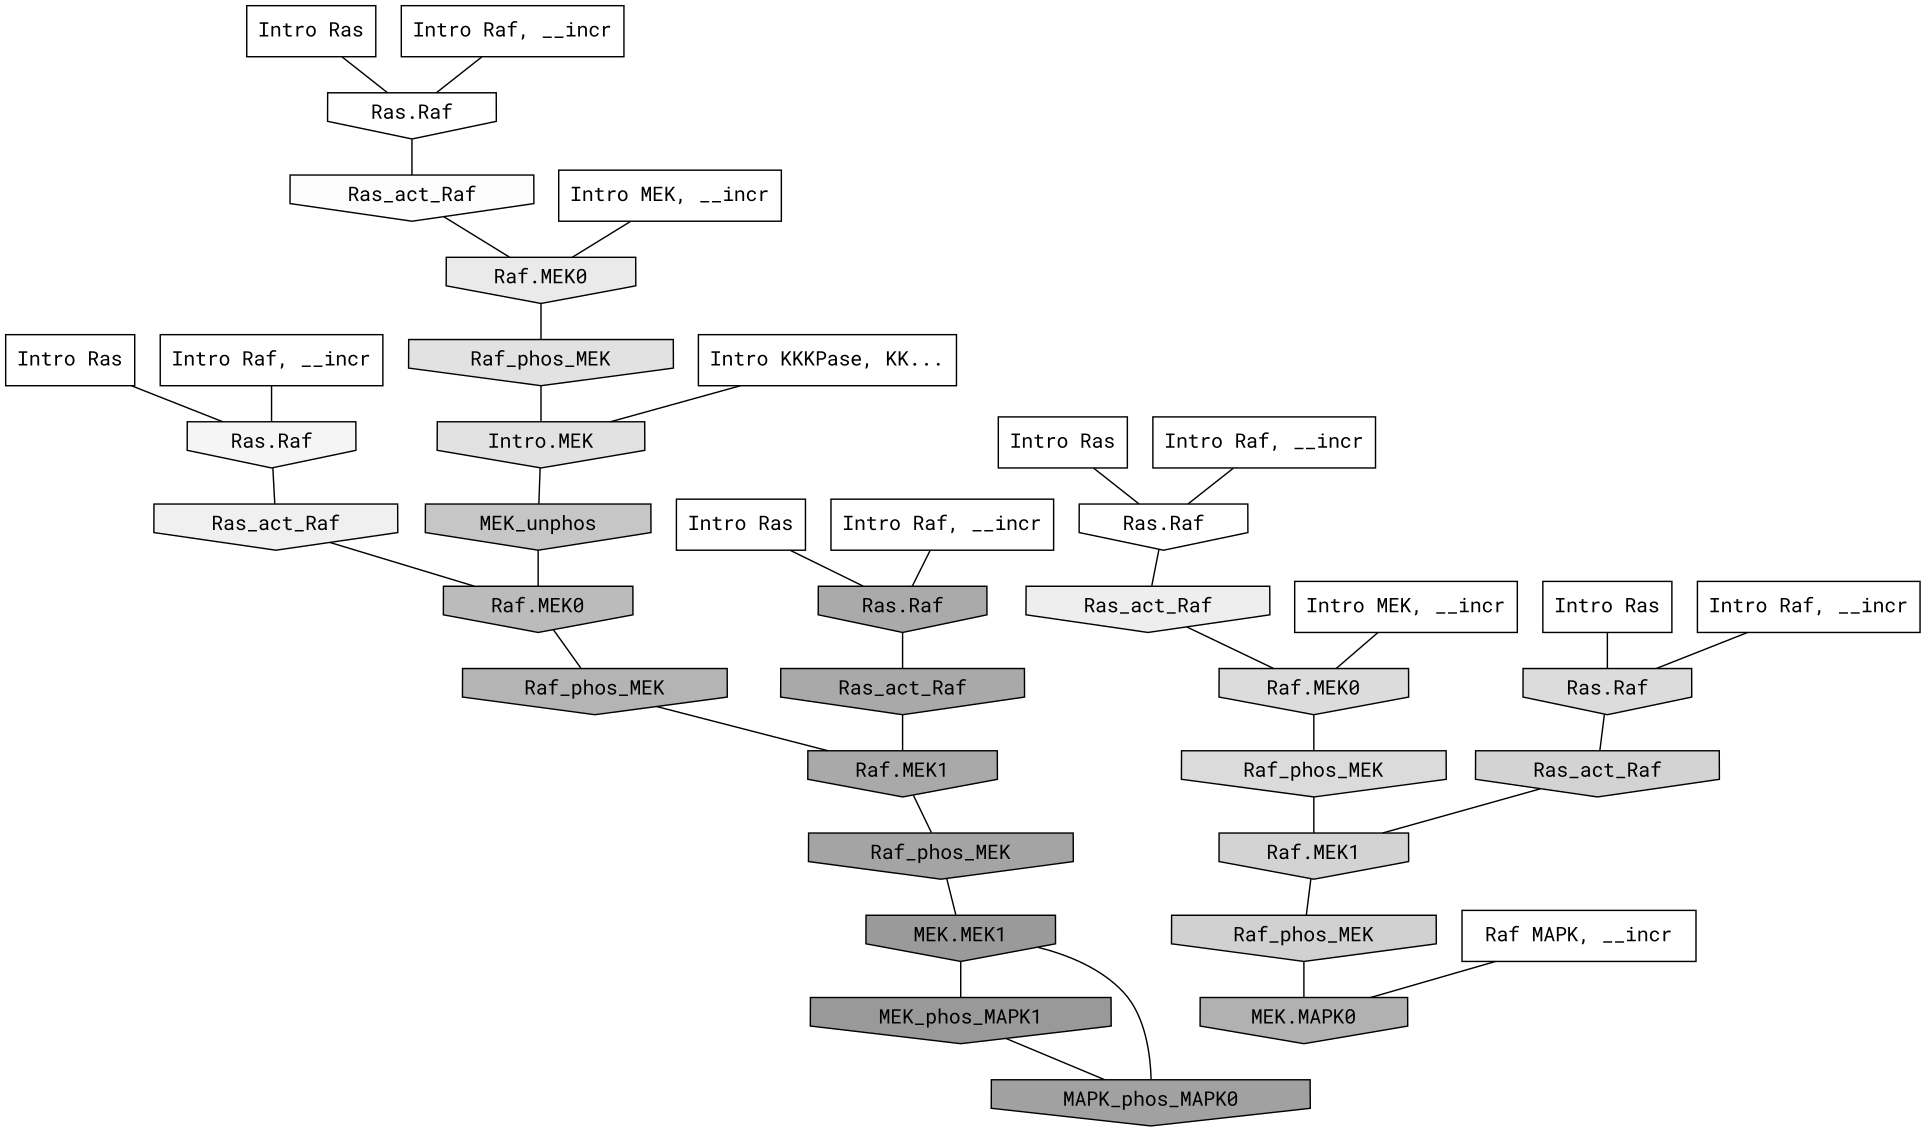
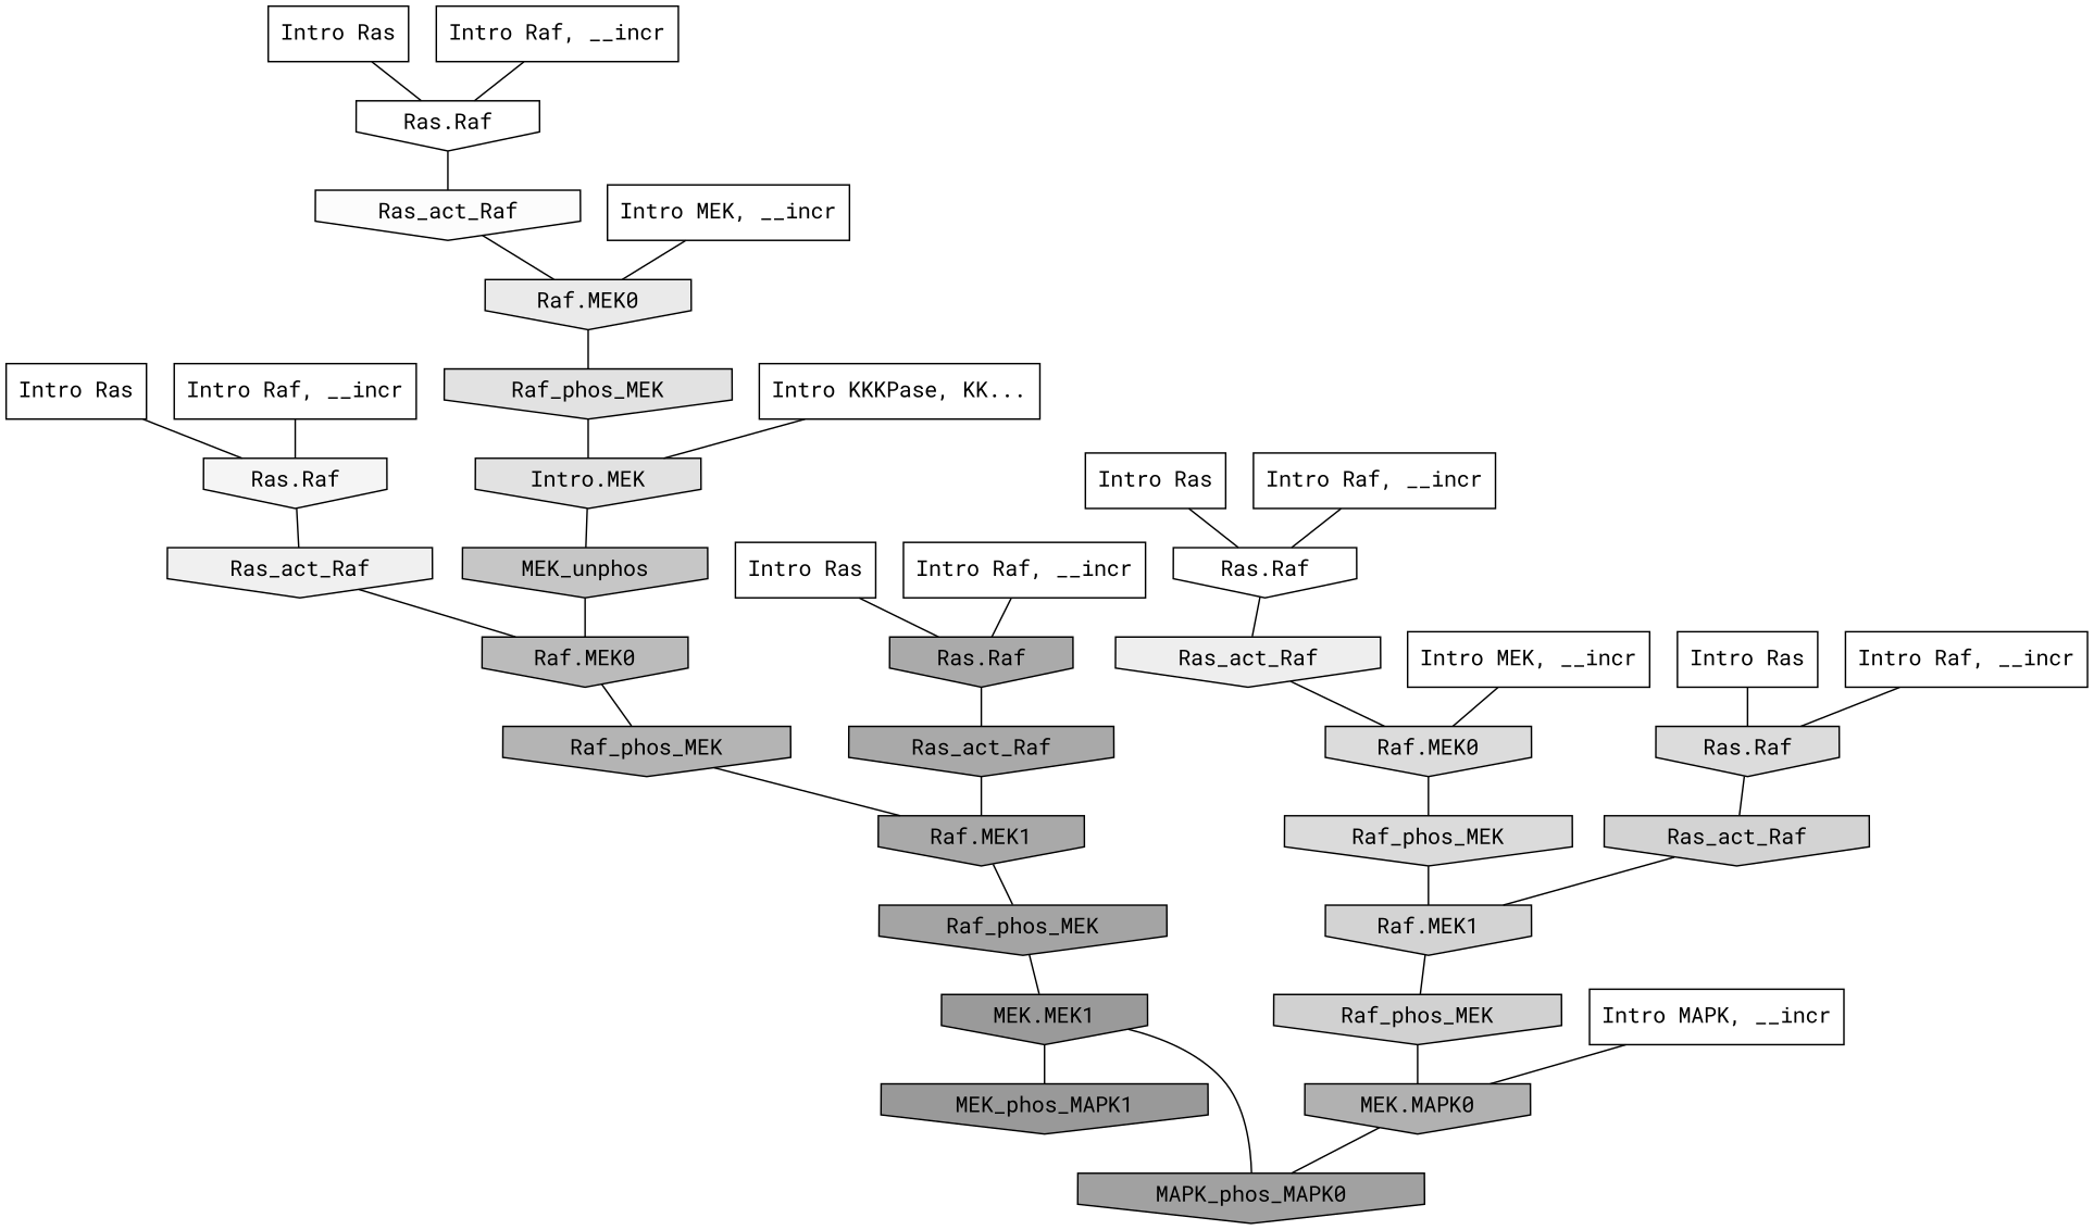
  digraph {
    fontname="Roboto Mono"
    rankdir=TB
    ranksep=0.30
    node [fillcolor="0.000 0.000 1.000" fontname="Roboto Mono" shape=invhouse style=filled]
    edge [color="0.000 0.000 0.000" dir=none fontname="Roboto Mono"]
    n1 [label="Intro Ras" shape=rectangle]
    n2 [fillcolor="0.000 0.000 0.958" label="Ras.Raf"]
    n3 [fillcolor="0.000 0.000 0.938" label=Ras_act_Raf]
    n4 [label="Intro Ras" shape=rectangle]
    n5 [fillcolor="0.000 0.000 0.666" label="Ras.Raf"]
    n6 [fillcolor="0.000 0.000 0.663" label=Ras_act_Raf]
    n7 [label="Intro Ras" shape=rectangle]
    n8 [fillcolor="0.000 0.000 0.861" label="Ras.Raf"]
    n9 [fillcolor="0.000 0.000 0.825" label=Ras_act_Raf]
    n10 [label="Intro Ras" shape=rectangle]
    n11 [label="Ras.Raf"]
    n12 [fillcolor="0.000 0.000 0.985" label=Ras_act_Raf]
    n13 [label="Intro Ras" shape=rectangle]
    n14 [label="Ras.Raf"]
    n15 [fillcolor="0.000 0.000 0.932" label=Ras_act_Raf]
    n16 [label="Intro Raf, __incr" shape=rectangle]
    n17 [label="Intro Raf, __incr" shape=rectangle]
    n18 [label="Intro Raf, __incr" shape=rectangle]
    n19 [label="Intro Raf, __incr" shape=rectangle]
    n20 [label="Intro Raf, __incr" shape=rectangle]
    n21 [label="Intro MEK, __incr" shape=rectangle]
    n22 [fillcolor="0.000 0.000 0.862" label="Raf.MEK0"]
    n23 [fillcolor="0.000 0.000 0.857" label=Raf_phos_MEK]
    n24 [label="Intro MEK, __incr" shape=rectangle]
    n25 [fillcolor="0.000 0.000 0.917" label="Raf.MEK0"]
    n26 [fillcolor="0.000 0.000 0.884" label=Raf_phos_MEK]
-   n27 [label="Raf MAPK, __incr" shape=rectangle]
+   n27 [label="Intro MAPK, __incr" shape=rectangle]
    n28 [fillcolor="0.000 0.000 0.693" label="MEK.MAPK0"]
    n29 [fillcolor="0.000 0.000 0.630" label=MAPK_phos_MAPK0]
    n30 [label="Intro KKKPase, KK..." shape=rectangle]
    n31 [fillcolor="0.000 0.000 0.883" label="Intro.MEK"]
    n32 [fillcolor="0.000 0.000 0.775" label=MEK_unphos]
    n33 [fillcolor="0.000 0.000 0.732" label="Raf.MEK0"]
    n34 [fillcolor="0.000 0.000 0.707" label=Raf_phos_MEK]
    n35 [fillcolor="0.000 0.000 0.825" label="Raf.MEK1"]
    n36 [fillcolor="0.000 0.000 0.819" label=Raf_phos_MEK]
    n37 [fillcolor="0.000 0.000 0.663" label="Raf.MEK1"]
    n38 [fillcolor="0.000 0.000 0.642" label=Raf_phos_MEK]
    n39 [fillcolor="0.000 0.000 0.605" label="MEK.MEK1"]
    n40 [fillcolor="0.000 0.000 0.600" label=MEK_phos_MAPK1]
    n1 -> n2
    n2 -> n3
    n3 -> n33
    n4 -> n5
    n5 -> n6
    n6 -> n37
    n7 -> n8
    n8 -> n9
    n9 -> n35
    n10 -> n11
    n11 -> n12
    n12 -> n25
    n13 -> n14
    n14 -> n15
    n15 -> n22
    n16 -> n11
    n17 -> n8
    n18 -> n2
    n19 -> n5
    n20 -> n14
    n21 -> n22
    n22 -> n23
    n23 -> n35
    n24 -> n25
    n25 -> n26
    n26 -> n31
    n27 -> n28
-   n40 -> n29
+   n28 -> n29
    n29 -> n39
    n30 -> n31
    n31 -> n32
    n32 -> n33
    n33 -> n34
    n34 -> n37
    n35 -> n36
    n36 -> n28
    n37 -> n38
    n38 -> n39
    n39 -> n40
  }
